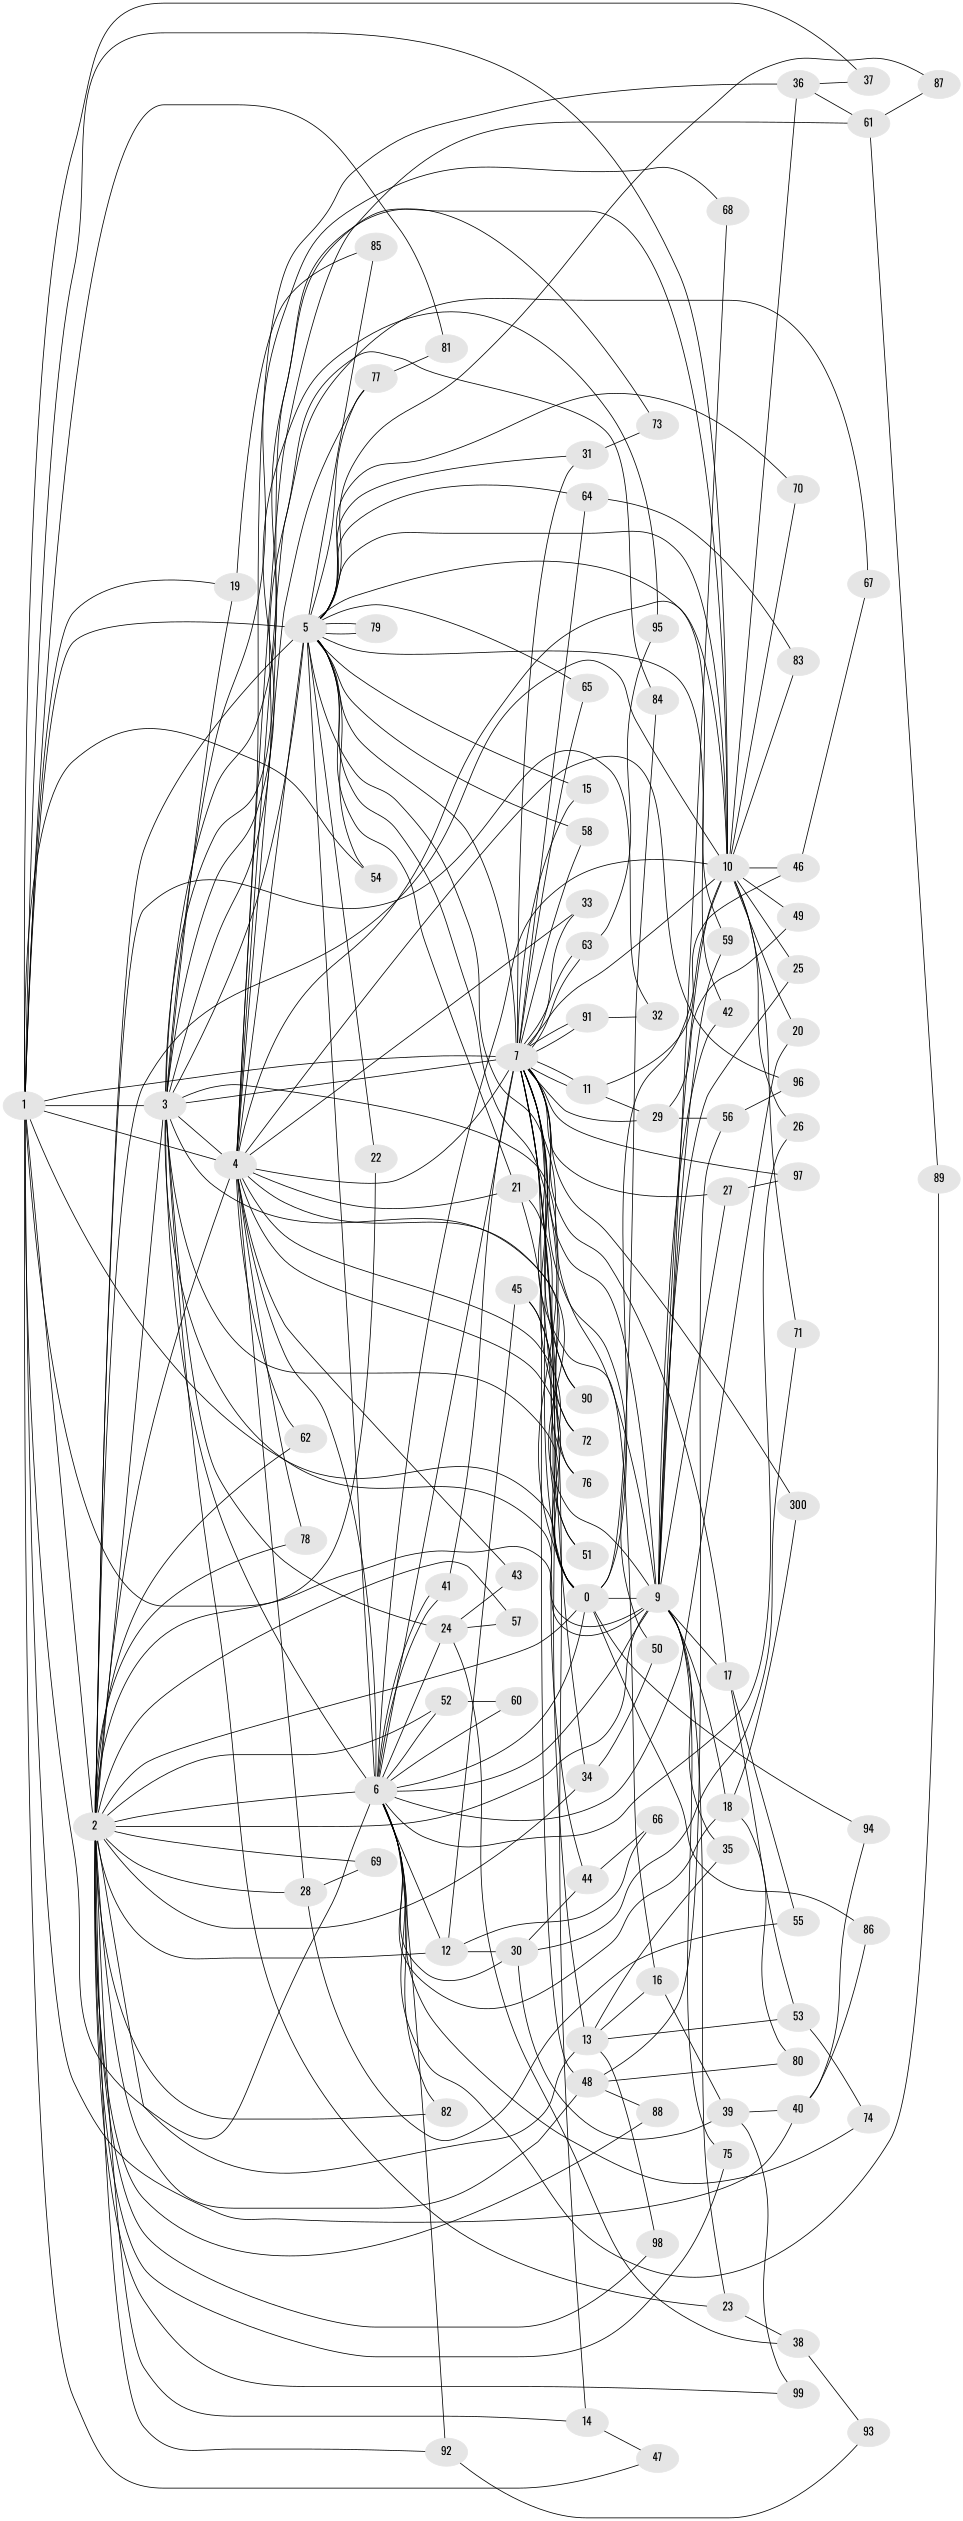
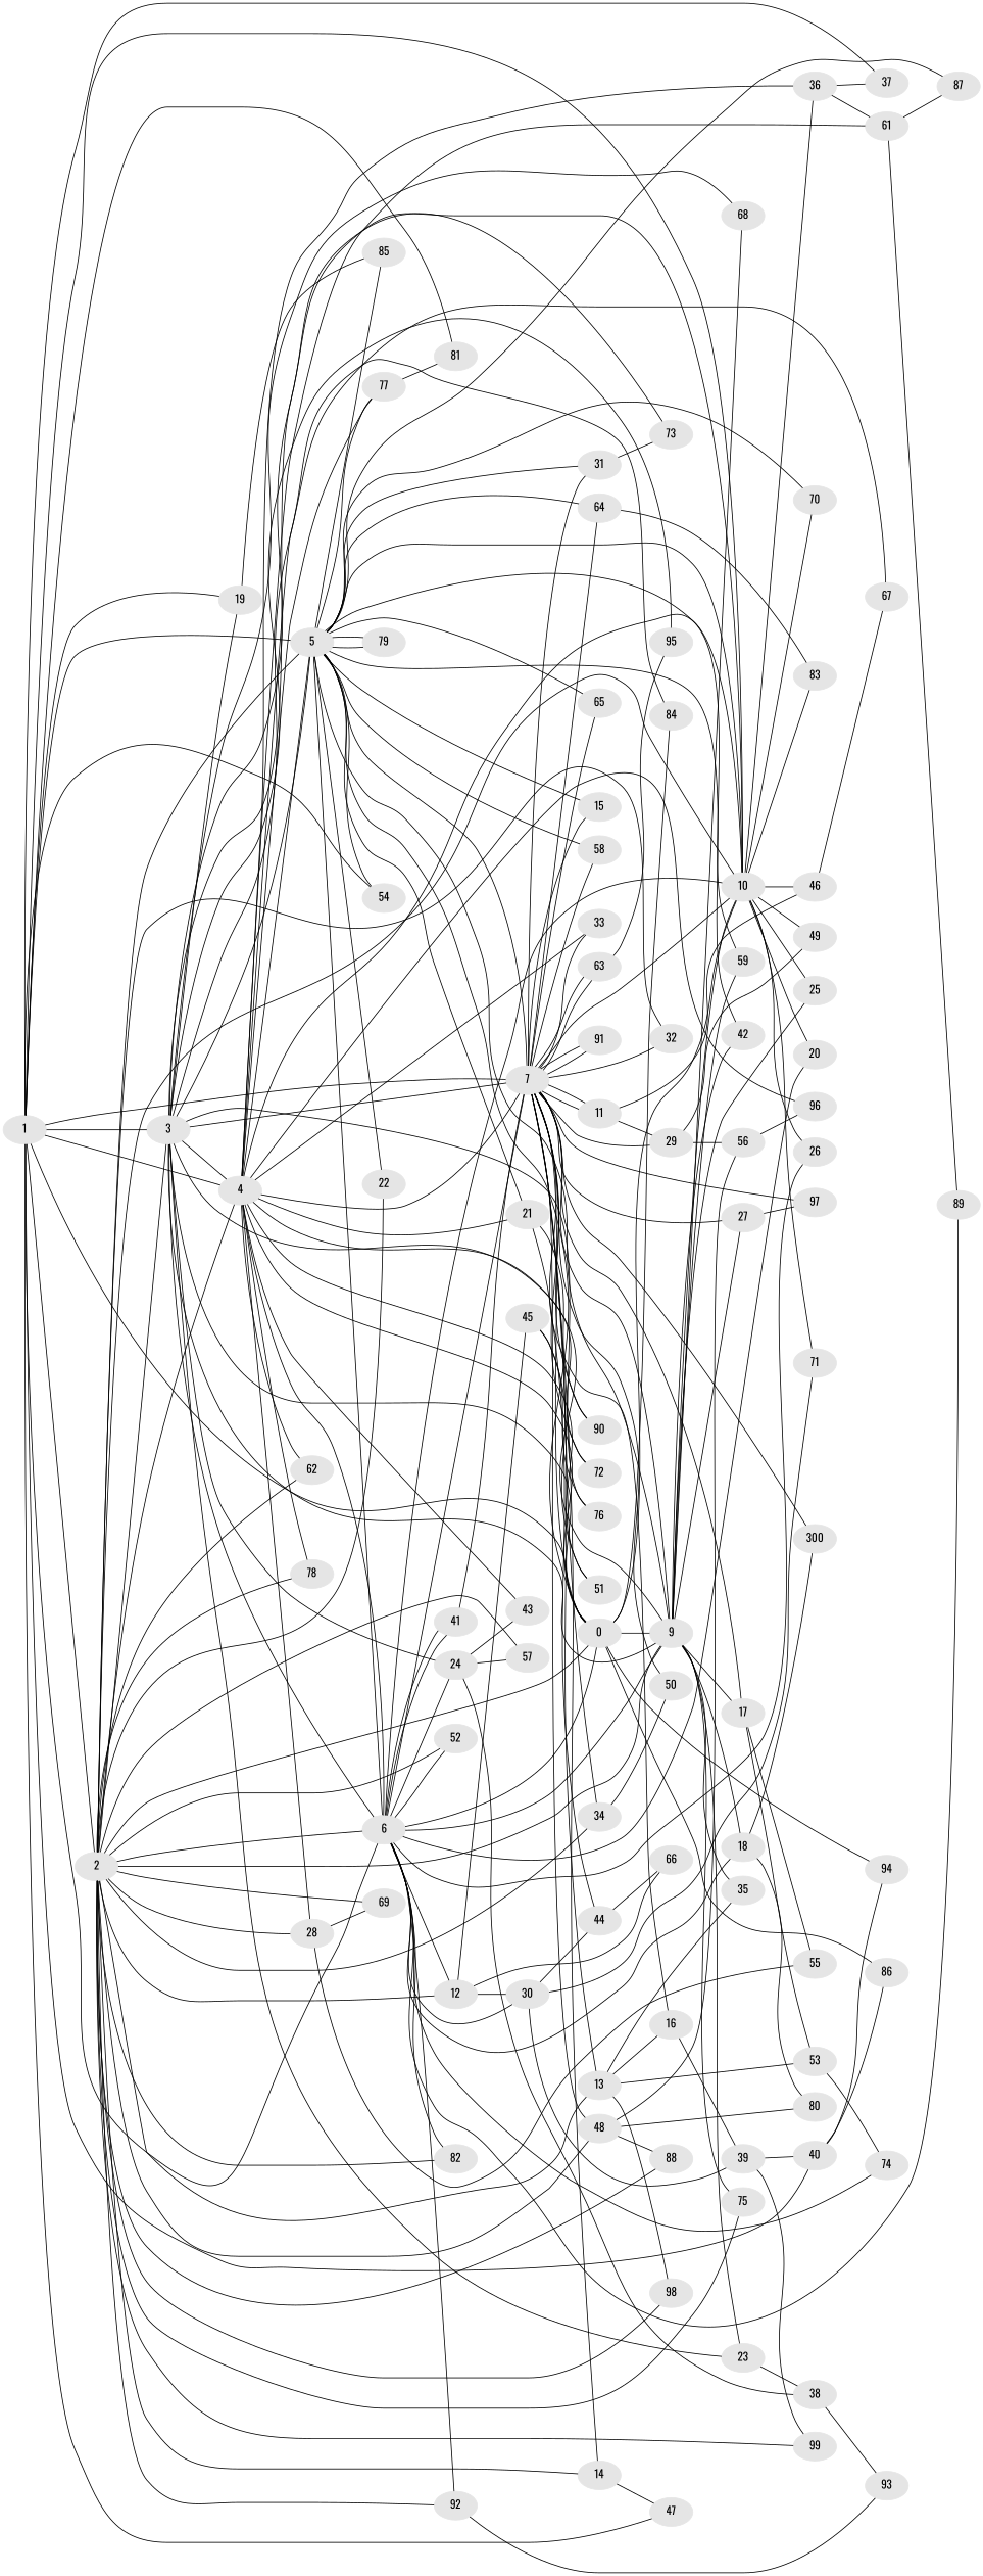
  graph {
    fontname=Oswald
    rankdir=LR
    node [color=gray90 fontname=Oswald style=filled]
    edge [fontname=Oswald]
    1
    2
    3
    4
    5
    6
    7
    n8 [label=0]
    9
    10
    19
    37
    40
    47
    54
    81
    12
    13
    14
    22
    28
    32
    34
    48
    52
    57
    62
    69
    75
    78
    82
    88
    92
    98
    99
    23
    24
    68
    72
    73
    76
    84
    95
    21
    33
    36
    43
    51
    61
    67
    77
    96
    15
    31
    42
    58
    59
    64
    65
    70
    79
    85
    87
    18
    20
    26
    30
    41
-   60
    74
    89
    11
    16
    17
    27
    29
    50
    63
    90
    91
    97
    n82 [label=300]
    86
    94
    25
    35
    46
    49
    71
    83
    45
    66
    53
    55
    80
    56
    93
    38
    44
    39
    1 -- 2
    1 -- 3
    1 -- 4
    1 -- 5
    1 -- 6
    1 -- 7
    1 -- n8
-   1 -- 9
    1 -- 10
    1 -- 19
    1 -- 37
    1 -- 40
    1 -- 47
    1 -- 54
    1 -- 81
    2 -- 3
    2 -- 4
    2 -- 5
    2 -- 6
    2 -- n8
    2 -- 9
    2 -- 10
    2 -- 12
    2 -- 13
    2 -- 14
    2 -- 22
    2 -- 28
    2 -- 32
    2 -- 34
    2 -- 48
    2 -- 52
    2 -- 57
    2 -- 62
    2 -- 69
    2 -- 75
    2 -- 78
    2 -- 82
    2 -- 88
    2 -- 92
    2 -- 98
    2 -- 99
    3 -- 4
    3 -- 5
    3 -- 6
    3 -- 7
    3 -- n8
    3 -- 9
    3 -- 10
    3 -- 19
    3 -- 23
    3 -- 24
    3 -- 68
    3 -- 72
    3 -- 73
    3 -- 76
    3 -- 84
    3 -- 95
    4 -- 5
    4 -- 6
    4 -- 7
    4 -- n8
    4 -- 9
    4 -- 10
    4 -- 28
    4 -- 62
    4 -- 78
    4 -- 21
    4 -- 33
    4 -- 36
    4 -- 43
    4 -- 51
    4 -- 61
    4 -- 67
    4 -- 77
    4 -- 96
    5 -- 6
    5 -- 7
    5 -- n8
    5 -- 9
    5 -- 10
    5 -- 54
    5 -- 22
    5 -- 21
    5 -- 77
    5 -- 15
    5 -- 31
    5 -- 42
    5 -- 58
    5 -- 59
    5 -- 64
    5 -- 65
    5 -- 70
    5 -- 79
    5 -- 79
    5 -- 85
    5 -- 87
    6 -- 7
    6 -- n8
    6 -- 9
    6 -- 10
    6 -- 12
    6 -- 52
    6 -- 82
    6 -- 92
    6 -- 24
    6 -- 18
    6 -- 20
    6 -- 26
    6 -- 30
    6 -- 41
    6 -- 41
-   6 -- 60
    6 -- 74
    6 -- 89
    7 -- n8
    7 -- 9
    7 -- 10
    7 -- 13
    7 -- 14
-   91 -- 32
+   7 -- 32
    7 -- 34
    7 -- 48
    7 -- 72
    7 -- 33
    7 -- 15
    7 -- 31
    7 -- 58
    7 -- 64
    7 -- 65
    7 -- 11
    7 -- 11
    7 -- 16
    7 -- 17
    7 -- 27
    7 -- 29
    7 -- 50
    7 -- 63
    7 -- 63
    7 -- 90
    7 -- 91
    7 -- 91
    7 -- 97
    7 -- n82
    n8 -- 9
    n8 -- 10
    n8 -- 84
    n8 -- 86
    n8 -- 94
    9 -- 10
    9 -- 75
    9 -- 23
    9 -- 68
    9 -- 42
    9 -- 59
    9 -- 18
    9 -- 17
    9 -- 27
    9 -- 25
    9 -- 35
    10 -- 36
    10 -- 70
    10 -- 20
    10 -- 26
    10 -- 25
    10 -- 46
    10 -- 49
    10 -- 71
    10 -- 83
    19 -- 85
    40 -- 86
    40 -- 94
    12 -- 30
    12 -- 45
    12 -- 66
    13 -- 98
    13 -- 16
    13 -- 35
    13 -- 53
    14 -- 47
    28 -- 69
    28 -- 55
    34 -- 50
    48 -- 88
    48 -- 80
    48 -- 56
-   52 -- 60
    92 -- 93
    23 -- 38
    24 -- 57
    24 -- 43
    24 -- 38
    21 -- 90
    21 -- 44
    36 -- 37
    36 -- 61
    61 -- 87
    61 -- 89
    77 -- 81
    31 -- 73
    64 -- 83
    18 -- n82
    18 -- 80
    30 -- 71
    30 -- 44
    30 -- 39
    41 -- 7
    11 -- 29
    11 -- 46
    16 -- 39
    17 -- 53
    17 -- 55
    27 -- 97
    29 -- 49
    29 -- 56
    63 -- 95
    46 -- 67
    45 -- 76
    45 -- 51
    53 -- 74
    56 -- 96
    38 -- 93
    44 -- 66
    39 -- 40
    39 -- 99
  }
